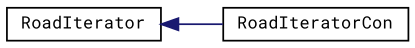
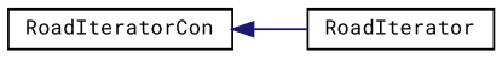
  digraph {
    rankdir=LR
    fontname="Roboto Mono"
    node [color=black fillcolor=white fontname="Roboto Mono" fontsize=10 shape=record style=filled]
    n1 [height=0.2 label=RoadIterator width=0.4]
    n2 [height=0.2 label=RoadIteratorCon width=0.4]
-   n1 -> n2 [color=midnightblue dir=back fontname="Roboto Mono" fontsize=10 labelfontname=Helvetica labelfontsize=10 style=solid]
+   n2 -> n1 [color=midnightblue dir=back fontname="Roboto Mono" fontsize=10 labelfontname=Helvetica labelfontsize=10 style=solid]
  }
